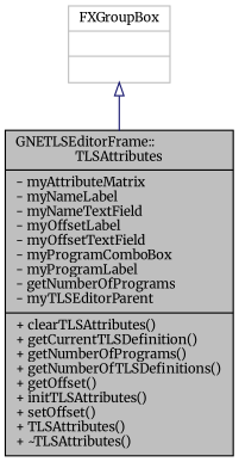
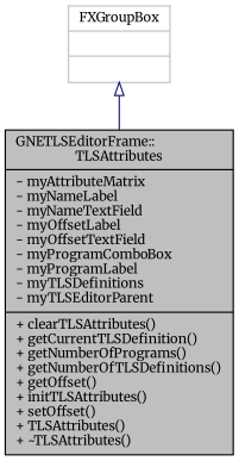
  digraph {
    fontname=Merriweather
    node [fontname=Merriweather fontsize=10 shape=record style=filled]
-   n1 [color=black fillcolor=grey75 fontcolor=black height=0.2 label="{GNETLSEditorFrame::\lTLSAttributes\n|- myAttributeMatrix\l- myNameLabel\l- myNameTextField\l- myOffsetLabel\l- myOffsetTextField\l- myProgramComboBox\l- myProgramLabel\l- getNumberOfPrograms\l- myTLSEditorParent\l|+ clearTLSAttributes()\l+ getCurrentTLSDefinition()\l+ getNumberOfPrograms()\l+ getNumberOfTLSDefinitions()\l+ getOffset()\l+ initTLSAttributes()\l+ setOffset()\l+ TLSAttributes()\l+ ~TLSAttributes()\l}" width=0.4]
+   n1 [color=black fillcolor=grey75 fontcolor=black height=0.2 label="{GNETLSEditorFrame::\lTLSAttributes\n|- myAttributeMatrix\l- myNameLabel\l- myNameTextField\l- myOffsetLabel\l- myOffsetTextField\l- myProgramComboBox\l- myProgramLabel\l- myTLSDefinitions\l- myTLSEditorParent\l|+ clearTLSAttributes()\l+ getCurrentTLSDefinition()\l+ getNumberOfPrograms()\l+ getNumberOfTLSDefinitions()\l+ getOffset()\l+ initTLSAttributes()\l+ setOffset()\l+ TLSAttributes()\l+ ~TLSAttributes()\l}" width=0.4]
    n2 [color=grey75 fillcolor=white height=0.2 label="{FXGroupBox\n||}" width=0.4]
    n2 -> n1 [arrowtail=onormal color=midnightblue dir=back fontname=Merriweather fontsize=10 labelfontname=Helvetica labelfontsize=10 style=solid]
  }
